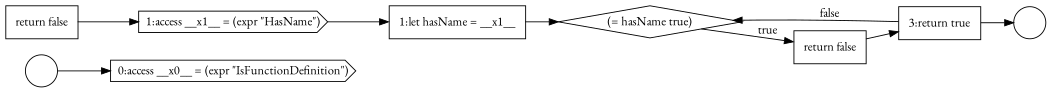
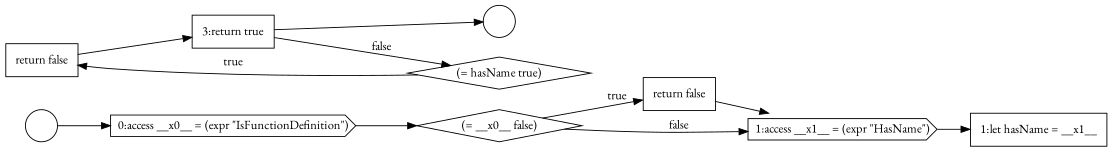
  digraph {
    fontname="EB Garamond"
    rankdir=LR
    node [color=black fillcolor=white fontname="EB Garamond" shape=none style=filled]
    edge [color=black fontname="EB Garamond"]
    n1 [label=" " shape=circle]
    n2 [label=<<font color="black">0:access __x0__ = (expr &quot;IsFunctionDefinition&quot;)</font>> shape=cds]
+   n3 [label=<<font color="black">(= __x0__ false)</font>> shape=diamond]
    n4 [label=<<font color="black">     <table border="0" cellborder="1" cellspacing="0" cellpadding="10">       <tr><td align="left">return false</td></tr>     </table>   </font>> margin=0]
    n5 [label=<<font color="black">1:access __x1__ = (expr &quot;HasName&quot;)</font>> shape=cds]
    n6 [label=<<font color="black">     <table border="0" cellborder="1" cellspacing="0" cellpadding="10">       <tr><td align="left">1:let hasName = __x1__</td></tr>     </table>   </font>> margin=0]
    n7 [label=<<font color="black">     <table border="0" cellborder="1" cellspacing="0" cellpadding="10">       <tr><td align="left">return false</td></tr>     </table>   </font>> margin=0]
    n8 [label=<<font color="black">     <table border="0" cellborder="1" cellspacing="0" cellpadding="10">       <tr><td align="left">3:return true</td></tr>     </table>   </font>> margin=0]
    n9 [label=<<font color="black">(= hasName true)</font>> shape=diamond]
    n10 [label=" " shape=circle]
    n1 -> n2
+   n2 -> n3
+   n3 -> n4 [label=<<font color="black">true</font>>]
+   n3 -> n5 [label=<<font color="black">false</font>>]
    n4 -> n5
    n5 -> n6
-   n6 -> n9
    n7 -> n8
    n8 -> n9 [label=<<font color="black">false</font>>]
    n8 -> n10
    n9 -> n7 [label=<<font color="black">true</font>>]
  }
